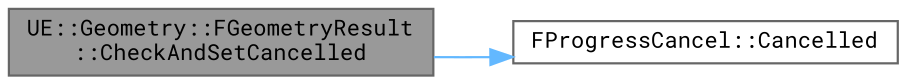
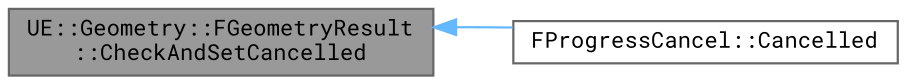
  digraph {
    rankdir=LR
    fontname="Roboto Mono"
    node [fontname="Roboto Mono" fontsize=10 shape=box style=filled]
    n1 [color=gray40 fillcolor=grey60 fontcolor=black height=0.2 label="UE::Geometry::FGeometryResult\l::CheckAndSetCancelled" width=0.4]
    n2 [color=grey40 fillcolor=white height=0.2 label="FProgressCancel::Cancelled" width=0.4]
-   n1 -> n2 [color=steelblue1 fontname="Roboto Mono" fontsize=10 labelfontname=Helvetica labelfontsize=10 style=solid]
+   n2 -> n1 [color=steelblue1 fontname="Roboto Mono" fontsize=10 labelfontname=Helvetica labelfontsize=10 style=solid]
  }
